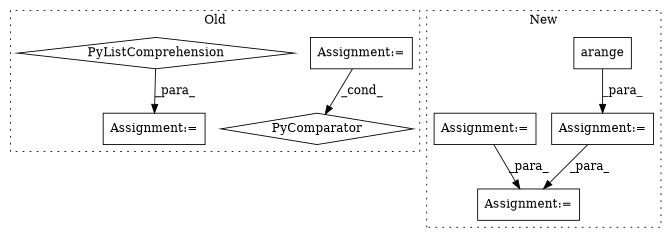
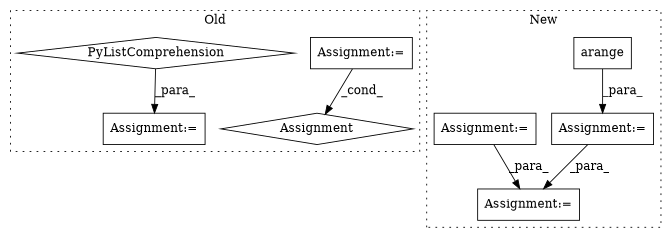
  digraph {
    node [a=7 l=77 s=3734 shape=box]
-   n1 [a=113 label=PyComparator shape=diamond]
+   n1 [a=113 label=Assignment shape=diamond]
    n2 [label="Assignment:="]
    n3 [a=109 l=144 label=PyListComprehension s=3675 shape=diamond]
    n4 [l=23 label="Assignment:=" s=3652]
    n5 [a=32 l="7,1" label=arange s="3823,3850"]
    n6 [l="71,2" label="Assignment:=" s="4128,4270"]
    n7 [l=1 label="Assignment:=" s=3816]
    n8 [l=9 label="Assignment:=" s=3462]
    subgraph cluster_1 {
      label=Old
      style=dotted
      n1
      n2
      n3
      n4
    }
    subgraph cluster_2 {
      label=New
      style=dotted
      n5
      n6
      n7
      n8
    }
    n2 -> n1 [label=_cond_]
    n3 -> n4 [label=_para_]
    n5 -> n7 [label=_para_]
    n7 -> n6 [label=_para_]
    n8 -> n6 [label=_para_]
  }
